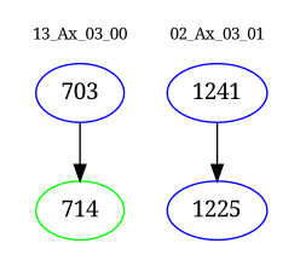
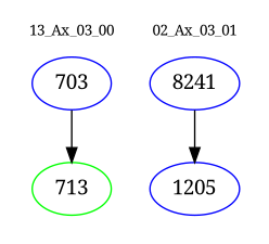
  digraph {
    fontname="Noto Serif"
    node [color=blue fontname="Noto Serif"]
    edge [color=black fontname="Noto Serif"]
    n1 [label=703]
-   n2 [color=green label=714]
-   n3 [label=1241]
-   n4 [label=1225]
+   n2 [color=green label=713]
+   n3 [label=8241]
+   n4 [label=1205]
    subgraph cluster_1 {
      color=white
      fontsize=10
      label="13_Ax_03_00"
      n1
      n2
    }
    subgraph cluster_2 {
      color=white
      fontsize=10
      label="02_Ax_03_01"
      n3
      n4
    }
    n1 -> n2
    n3 -> n4
  }
